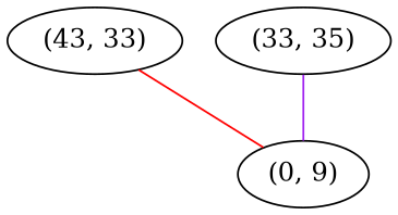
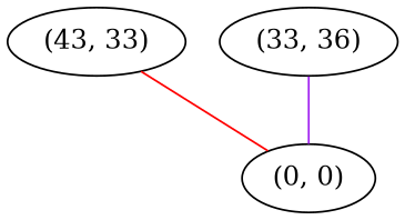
  graph {
    "(43, 33)"
-   "(0, 0)" [label="(0, 9)"]
-   "(33, 35)"
+   "(0, 0)"
+   "(33, 35)" [label="(33, 36)"]
    "(43, 33)" -- "(0, 0)" [color=red weight=1]
    "(33, 35)" -- "(0, 0)" [color=purple weight=4]
  }
